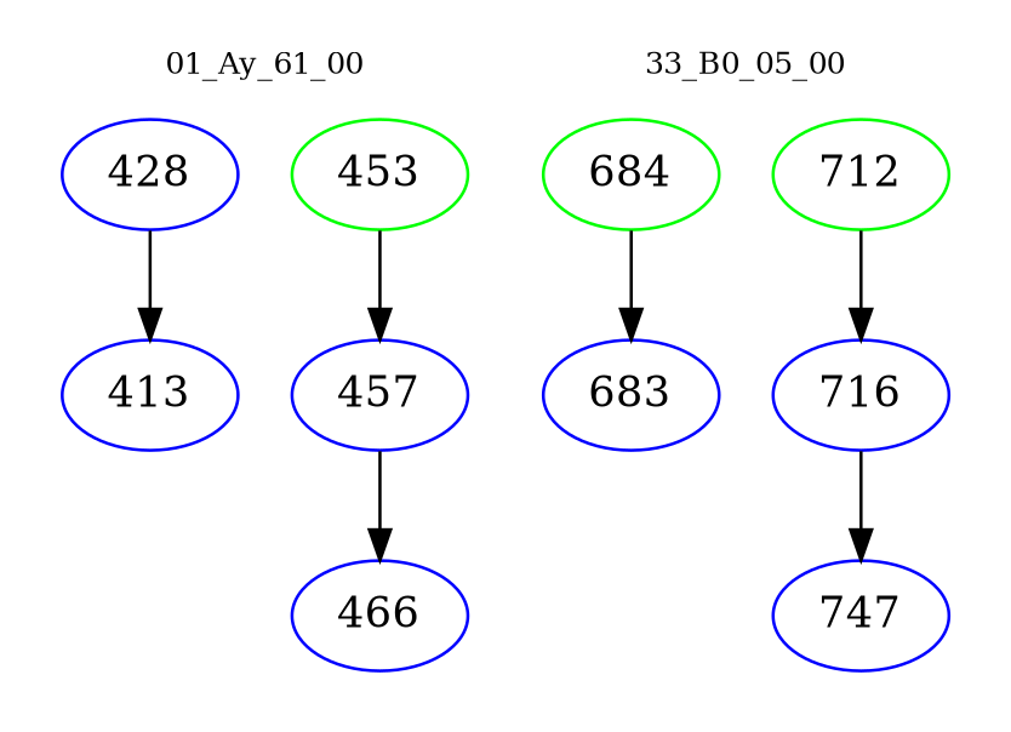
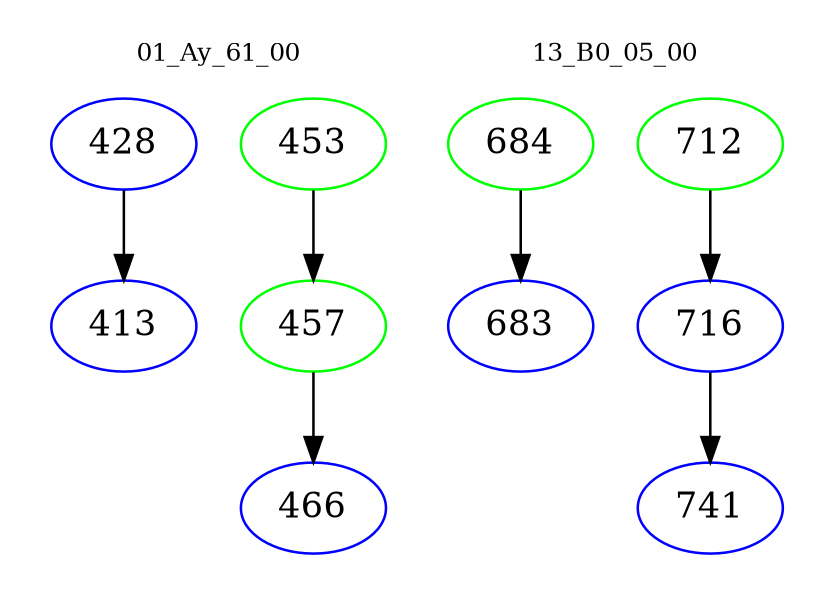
  digraph {
    node [color=blue]
    edge [color=black]
    n1 [color=green label=453]
    n2 [label=428]
-   n3 [label=457]
+   n3 [color=green label=457]
    n4 [label=413]
    n5 [label=466]
    n6 [color=green label=712]
    n7 [color=green label=684]
    n8 [label=716]
    n9 [label=683]
-   n10 [label=747]
+   n10 [label=741]
    subgraph cluster_1 {
      color=white
      fontsize=10
      label="01_Ay_61_00"
      n1
      n2
      n3
      n4
      n5
    }
    subgraph cluster_2 {
      color=white
      fontsize=10
-     label="33_B0_05_00"
+     label="13_B0_05_00"
      n6
      n7
      n8
      n9
      n10
    }
    n1 -> n3
    n2 -> n4
    n3 -> n5
    n6 -> n8
    n7 -> n9
    n8 -> n10
  }
